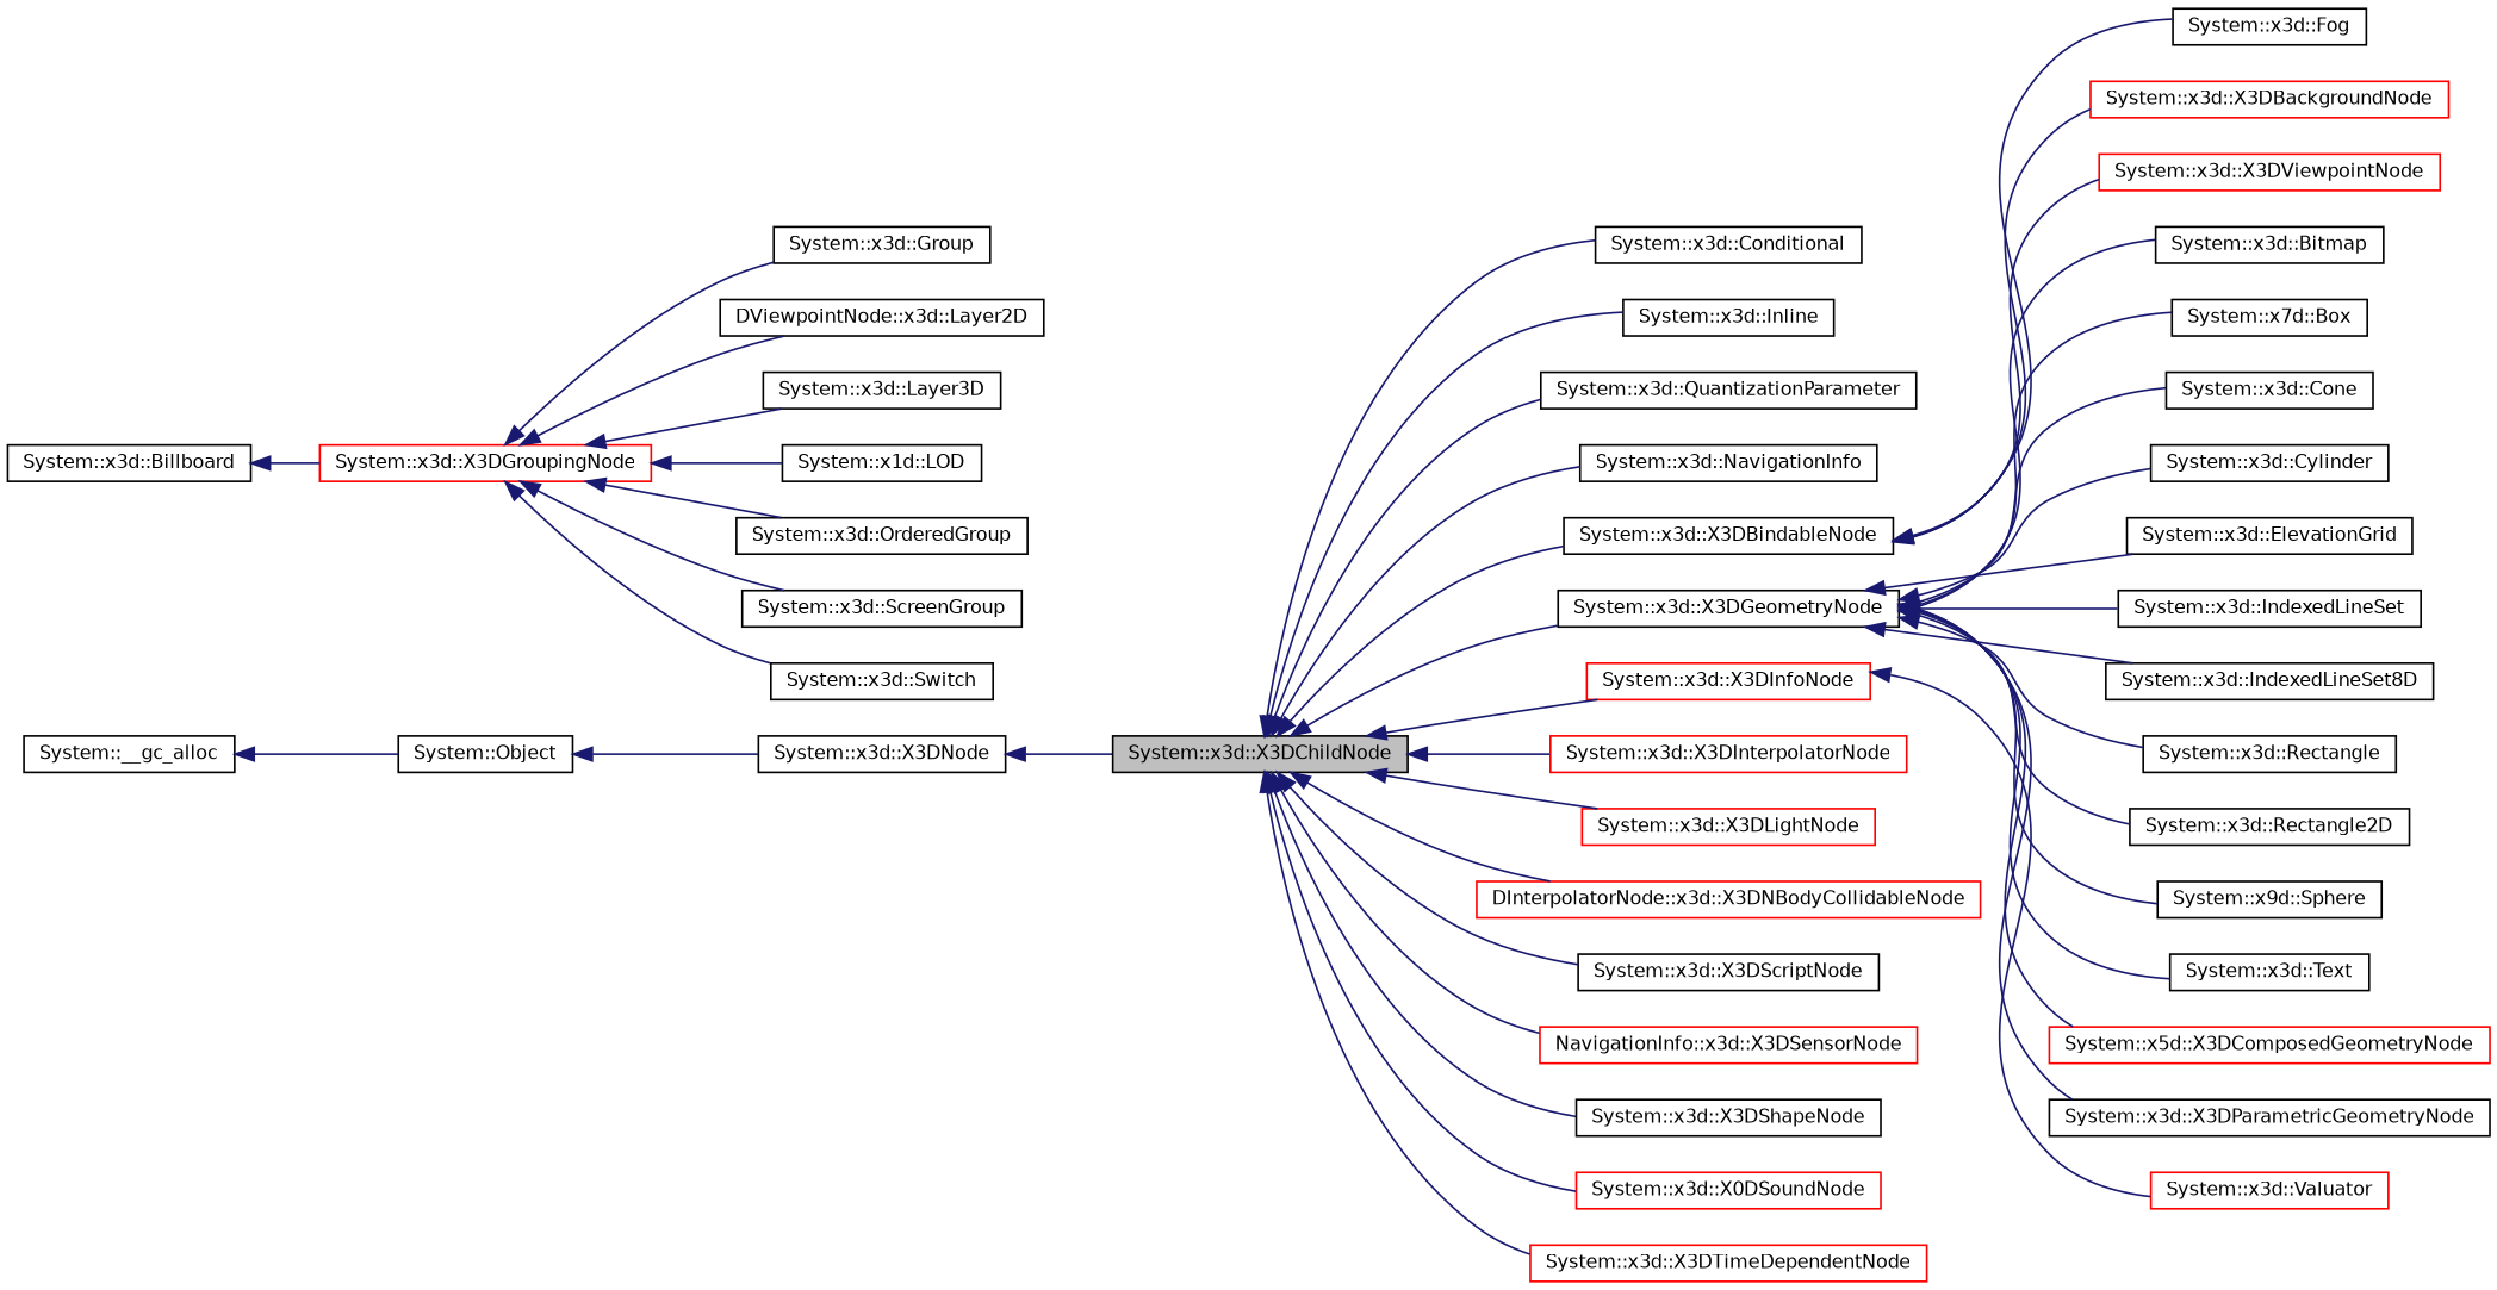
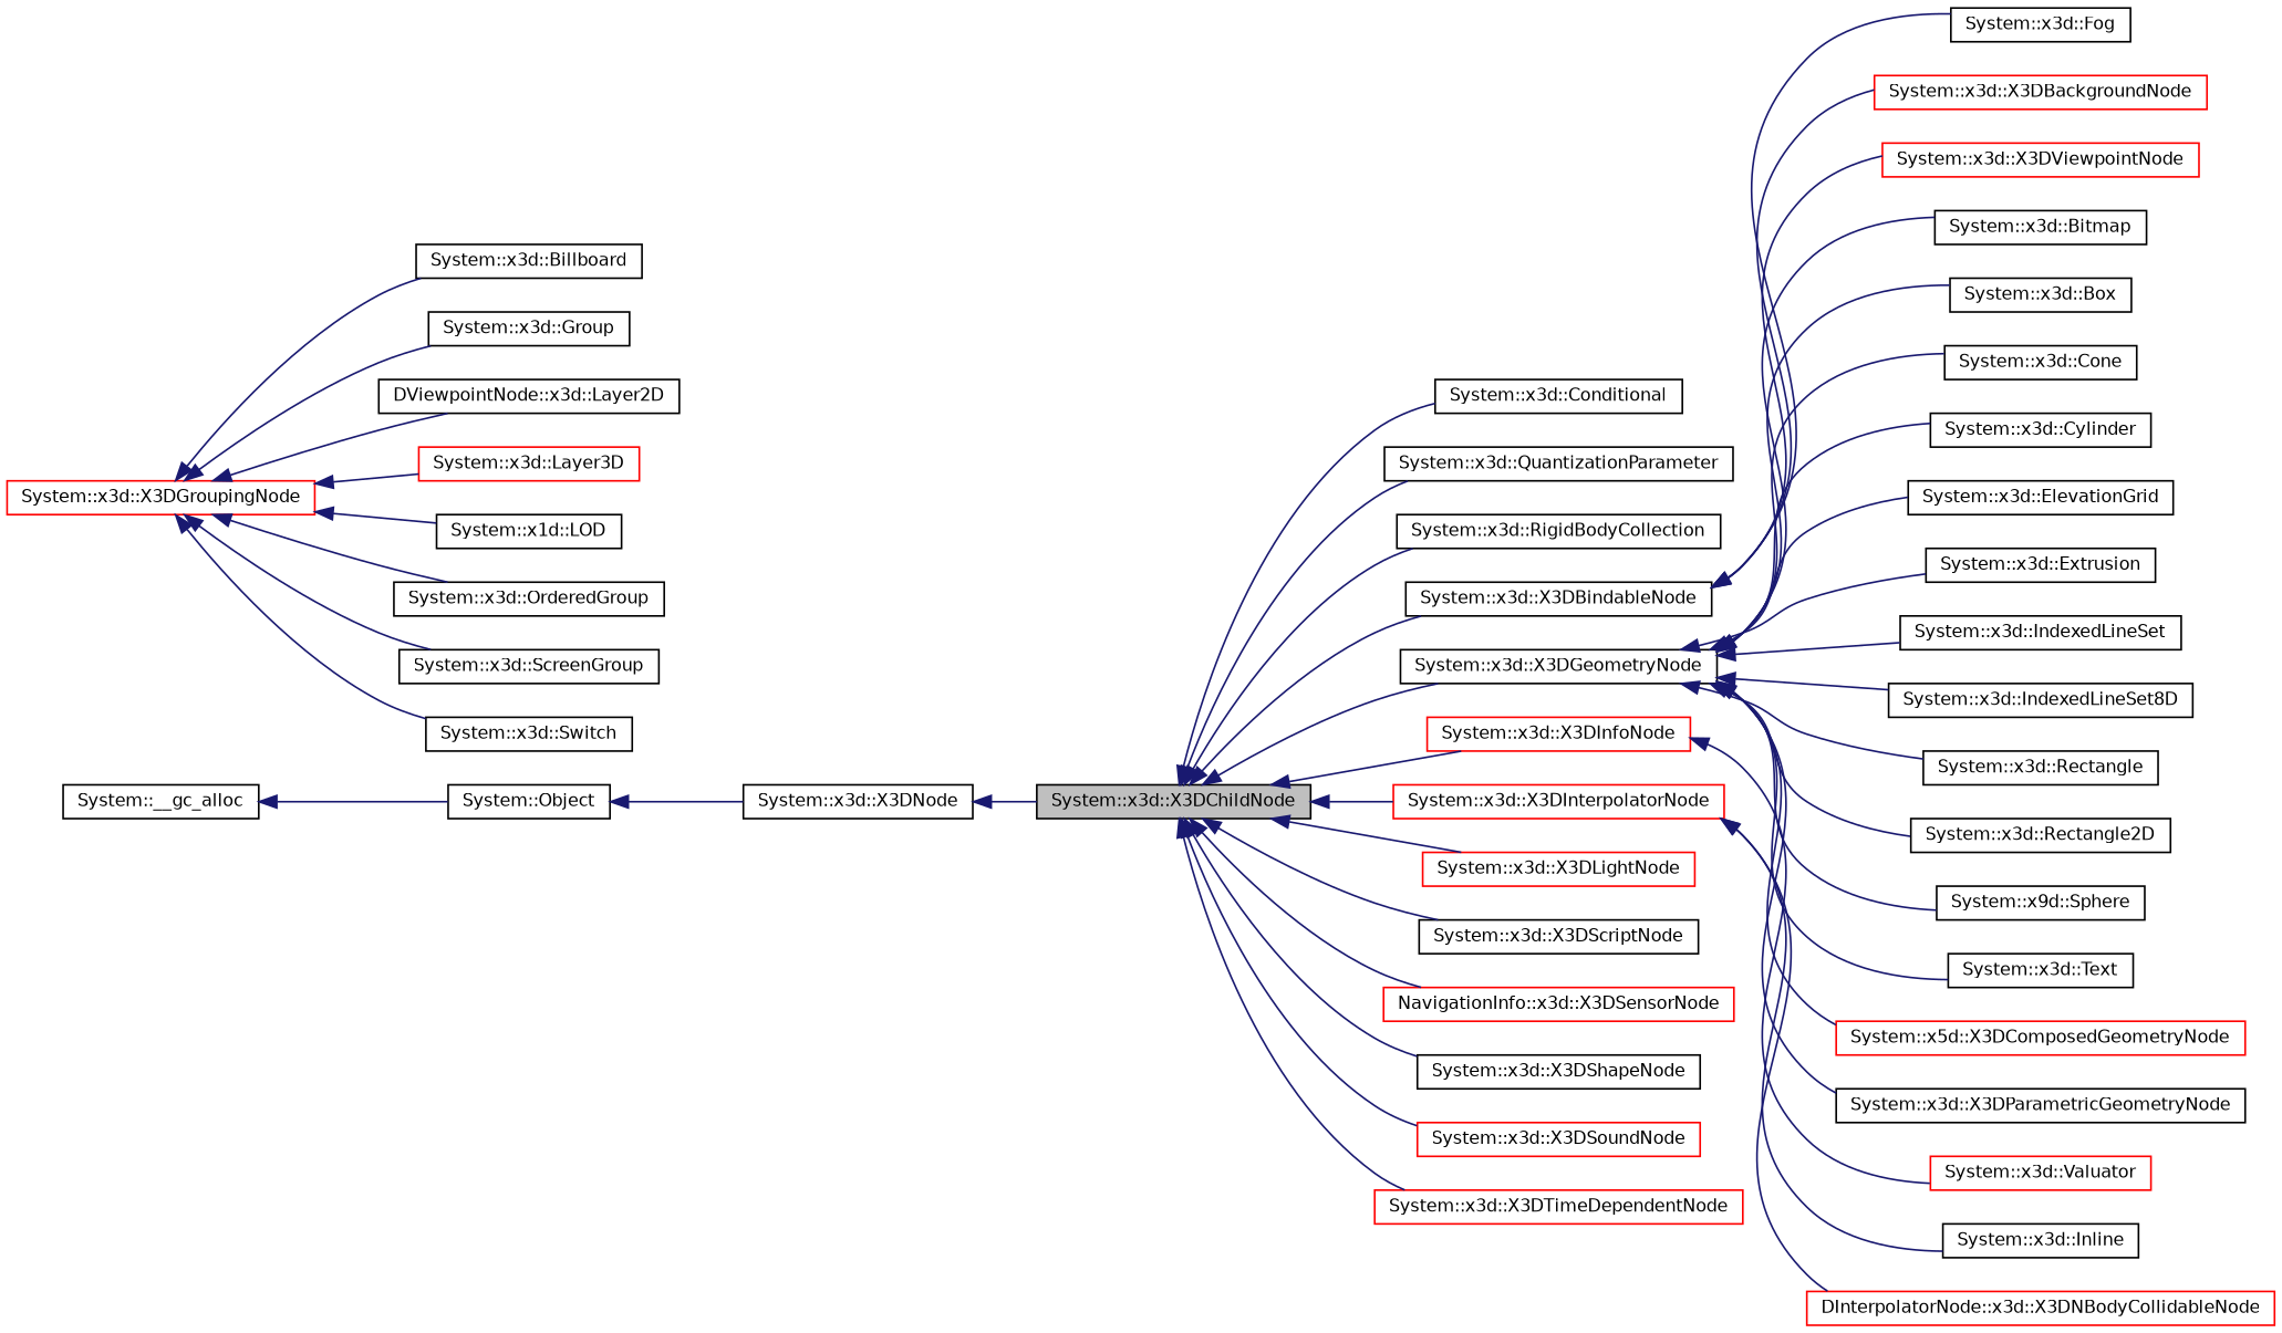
  digraph {
    rankdir=LR
    node [color=black fillcolor=white fontname=Helvetica fontsize=10 shape=record style=filled]
    edge [color=midnightblue dir=back fontname=Helvetica fontsize=10 labelfontname=Helvetica labelfontsize=10 style=solid]
    n1 [fillcolor=grey75 fontcolor=black height=0.2 label="System::x3d::X3DChildNode" width=0.4]
    n2 [height=0.2 label="System::x3d::Conditional" width=0.4]
    n3 [height=0.2 label="System::x3d::Inline" width=0.4]
    n4 [height=0.2 label="System::x3d::QuantizationParameter" width=0.4]
-   n5 [height=0.2 label="System::x3d::NavigationInfo" width=0.4]
+   n5 [height=0.2 label="System::x3d::RigidBodyCollection" width=0.4]
    n6 [height=0.2 label="System::x3d::X3DBindableNode" width=0.4]
    n7 [height=0.2 label="System::x3d::X3DGeometryNode" width=0.4]
    n8 [color=red height=0.2 label="System::x3d::X3DInfoNode" width=0.4]
    n9 [color=red height=0.2 label="System::x3d::X3DInterpolatorNode" width=0.4]
    n10 [color=red height=0.2 label="System::x3d::X3DLightNode" width=0.4]
    n11 [color=red height=0.2 label="DInterpolatorNode::x3d::X3DNBodyCollidableNode" width=0.4]
    n12 [height=0.2 label="System::x3d::X3DScriptNode" width=0.4]
    n13 [color=red height=0.2 label="NavigationInfo::x3d::X3DSensorNode" width=0.4]
    n14 [height=0.2 label="System::x3d::X3DShapeNode" width=0.4]
-   n15 [color=red height=0.2 label="System::x3d::X0DSoundNode" width=0.4]
+   n15 [color=red height=0.2 label="System::x3d::X3DSoundNode" width=0.4]
    n16 [color=red height=0.2 label="System::x3d::X3DTimeDependentNode" width=0.4]
    n17 [color=red height=0.2 label="System::x3d::Valuator" width=0.4]
    n18 [height=0.2 label="System::x3d::Fog" width=0.4]
    n19 [color=red height=0.2 label="System::x3d::X3DBackgroundNode" width=0.4]
    n20 [color=red height=0.2 label="System::x3d::X3DViewpointNode" width=0.4]
    n21 [height=0.2 label="System::x3d::Bitmap" width=0.4]
-   n22 [height=0.2 label="System::x7d::Box" width=0.4]
+   n22 [height=0.2 label="System::x3d::Box" width=0.4]
    n23 [height=0.2 label="System::x3d::Cone" width=0.4]
    n24 [height=0.2 label="System::x3d::Cylinder" width=0.4]
    n25 [height=0.2 label="System::x3d::ElevationGrid" width=0.4]
+   n26 [height=0.2 label="System::x3d::Extrusion" width=0.4]
    n27 [height=0.2 label="System::x3d::IndexedLineSet" width=0.4]
    n28 [height=0.2 label="System::x3d::IndexedLineSet8D" width=0.4]
    n29 [height=0.2 label="System::x3d::Rectangle" width=0.4]
    n30 [height=0.2 label="System::x3d::Rectangle2D" width=0.4]
    n31 [height=0.2 label="System::x9d::Sphere" width=0.4]
    n32 [height=0.2 label="System::x3d::Text" width=0.4]
    n33 [color=red height=0.2 label="System::x5d::X3DComposedGeometryNode" width=0.4]
    n34 [height=0.2 label="System::x3d::X3DParametricGeometryNode" width=0.4]
    n35 [color=red height=0.2 label="System::x3d::X3DGroupingNode" width=0.4]
    n36 [height=0.2 label="System::x3d::Billboard" width=0.4]
    n37 [height=0.2 label="System::x3d::Group" width=0.4]
    n38 [height=0.2 label="DViewpointNode::x3d::Layer2D" width=0.4]
-   n39 [height=0.2 label="System::x3d::Layer3D" width=0.4]
+   n39 [color=red height=0.2 label="System::x3d::Layer3D" width=0.4]
    n40 [height=0.2 label="System::x1d::LOD" width=0.4]
    n41 [height=0.2 label="System::x3d::OrderedGroup" width=0.4]
    n42 [height=0.2 label="System::x3d::ScreenGroup" width=0.4]
    n43 [height=0.2 label="System::x3d::Switch" width=0.4]
    n44 [height=0.2 label="System::x3d::X3DNode" width=0.4]
    n45 [height=0.2 label="System::Object" width=0.4]
    n46 [height=0.2 label="System::__gc_alloc" width=0.4]
    n1 -> n2
-   n1 -> n3
+   n9 -> n3
    n1 -> n4
    n1 -> n5
    n1 -> n6
    n1 -> n7
    n1 -> n8
    n1 -> n9
    n1 -> n10
-   n1 -> n11
+   n9 -> n11
    n1 -> n12
    n1 -> n13
    n1 -> n14
    n1 -> n15
    n1 -> n16
    n6 -> n18
    n6 -> n19
    n6 -> n20
    n7 -> n21
    n7 -> n22
    n7 -> n23
    n7 -> n24
    n7 -> n25
+   n7 -> n26
    n7 -> n27
    n7 -> n28
    n7 -> n29
    n7 -> n30
    n7 -> n31
    n7 -> n32
    n7 -> n33
    n7 -> n34
    n8 -> n17
-   n36 -> n35
+   n35 -> n36
    n35 -> n37
    n35 -> n38
    n35 -> n39
    n35 -> n40
    n35 -> n41
    n35 -> n42
    n35 -> n43
    n44 -> n1
    n45 -> n44
    n46 -> n45
  }
